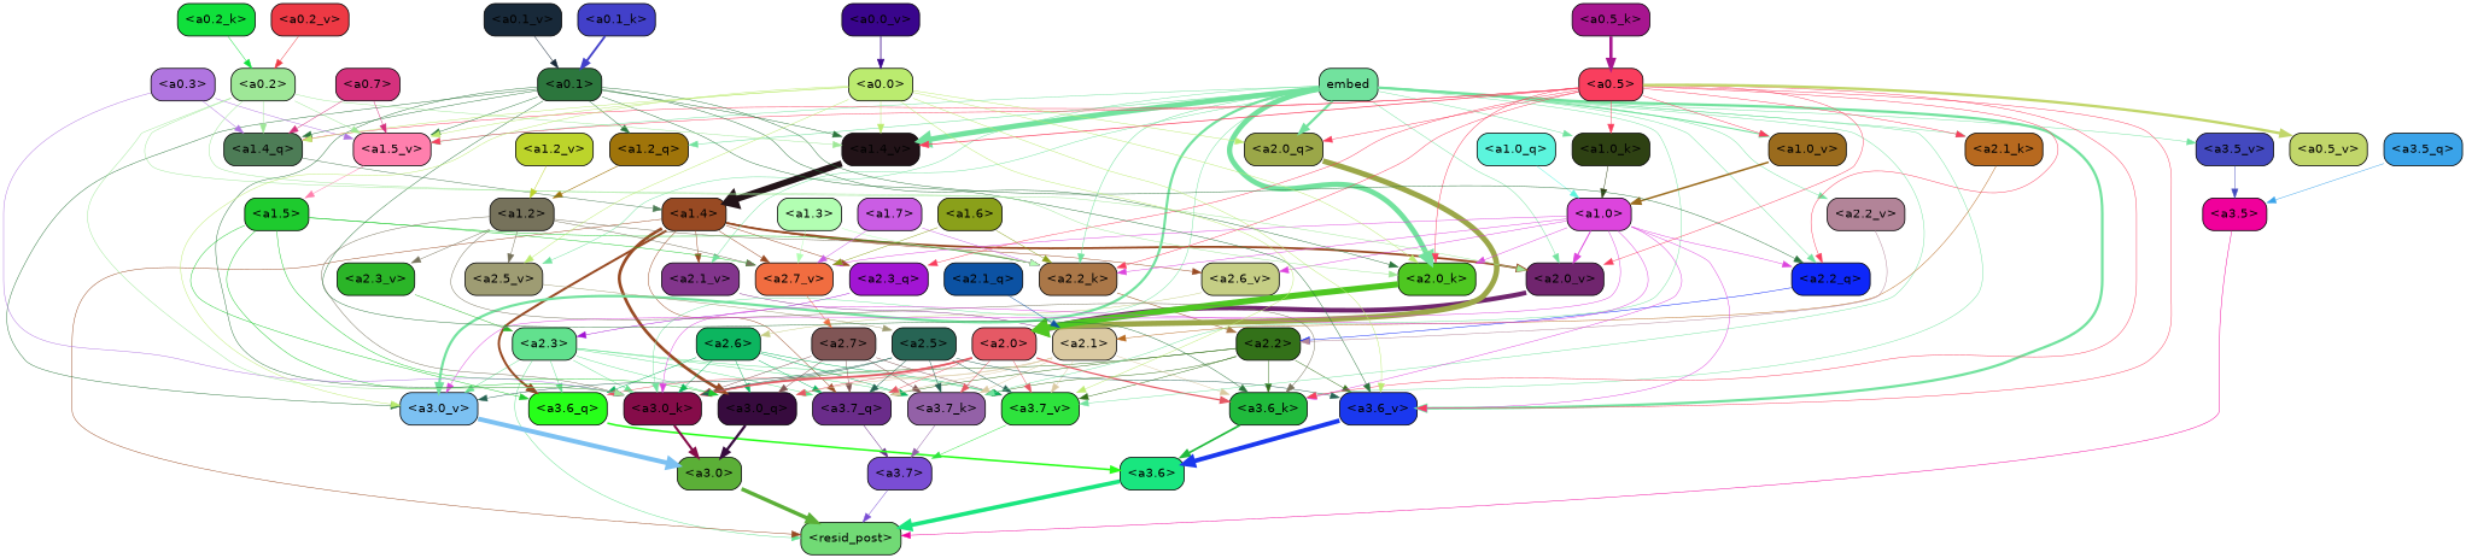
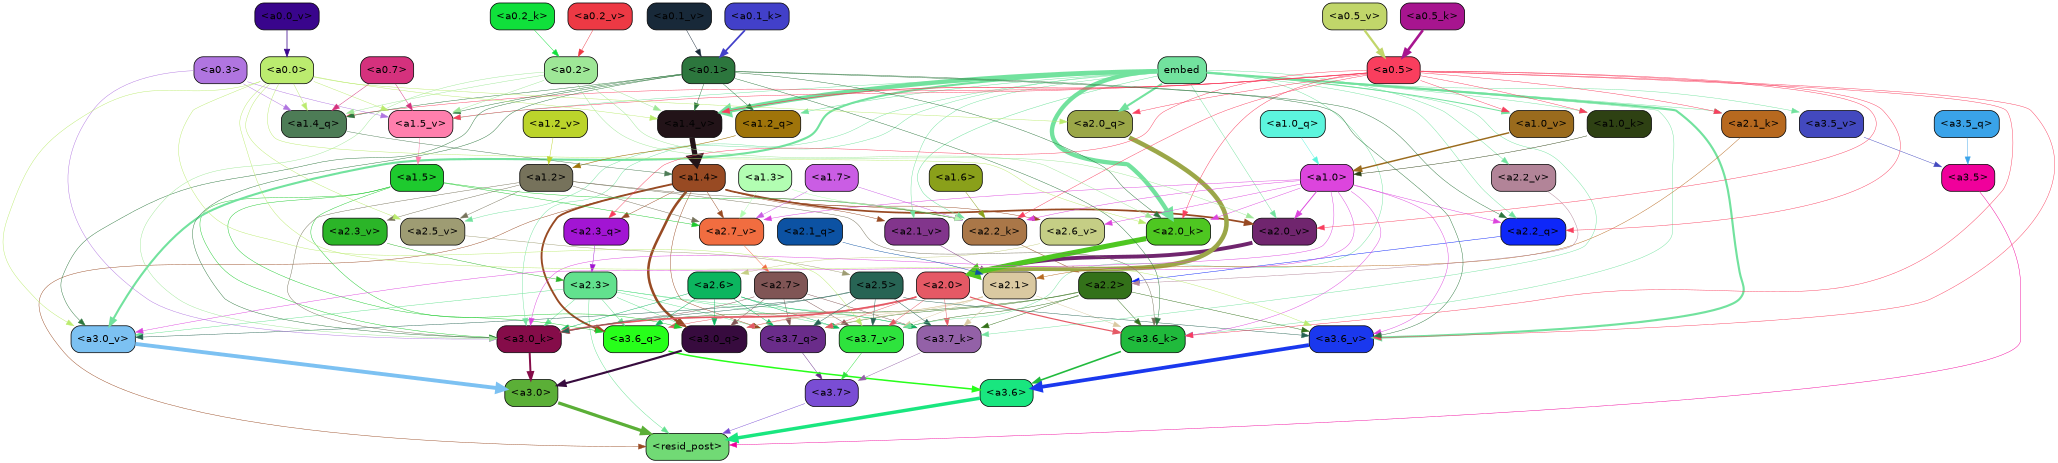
  strict digraph {
    splines=true
    node [color=black fontname=Helvetica shape=box style="filled, rounded"]
    edge [color="#72e29e" penwidth=0.6]
    "<a3.7>" [fillcolor="#7a4dd4"]
    "<resid_post>" [fillcolor="#71da75"]
    "<a3.6>" [fillcolor="#19e67f"]
    "<a3.5>" [fillcolor="#f0009b"]
    "<a3.0>" [fillcolor="#5baf37"]
    "<a2.3>" [fillcolor="#62e18e"]
    "<a3.7_q>" [fillcolor="#6a2c8a"]
    "<a3.6_q>" [fillcolor="#27ff1a"]
    "<a3.0_q>" [fillcolor="#370b3e"]
    "<a3.7_k>" [fillcolor="#9361a7"]
    "<a3.0_k>" [fillcolor="#850c49"]
    "<a3.7_v>" [fillcolor="#2ee33d"]
    "<a3.0_v>" [fillcolor="#7cc1f2"]
    "<a1.4>" [fillcolor="#984a23"]
    "<a2.3_q>" [fillcolor="#a215d3"]
    "<a2.2_k>" [fillcolor="#aa7748"]
    "<a2.7_v>" [fillcolor="#f16d40"]
    "<a2.6_v>" [fillcolor="#c5ce85"]
    "<a2.1_v>" [fillcolor="#82358c"]
    "<a2.0_v>" [fillcolor="#70256e"]
    "<a2.2>" [fillcolor="#337119"]
    "<a2.7>" [fillcolor="#805555"]
    "<a2.6>" [fillcolor="#0cb55f"]
    "<a2.1>" [fillcolor="#dac9a1"]
    "<a2.0>" [fillcolor="#e55965"]
    "<a3.6_k>" [fillcolor="#20ba3c"]
    "<a3.6_v>" [fillcolor="#1a38ee"]
    "<a3.5_q>" [fillcolor="#3aa3e9"]
    "<a3.5_v>" [fillcolor="#4349bf"]
    "<a2.5>" [fillcolor="#276454"]
    "<a1.5>" [fillcolor="#1eca2e"]
    embed [fillcolor="#72e29e"]
    "<a2.2_q>" [fillcolor="#0e27f9"]
    "<a2.0_q>" [fillcolor="#9ba748"]
    "<a2.1_k>" [fillcolor="#b7691f"]
    "<a2.0_k>" [fillcolor="#4ec721"]
    "<a2.5_v>" [fillcolor="#9e9c73"]
    "<a2.2_v>" [fillcolor="#b28498"]
    "<a1.2_q>" [fillcolor="#9f740a"]
    "<a1.0_k>" [fillcolor="#2e4113"]
    "<a1.5_v>" [fillcolor="#ff7fad"]
    "<a1.4_v>" [fillcolor="#221318"]
    "<a1.0_v>" [fillcolor="#9a6b1d"]
    "<a2.3_v>" [fillcolor="#2bb528"]
    "<a1.2>" [fillcolor="#76725b"]
    "<a1.0>" [fillcolor="#dc45dd"]
    "<a0.5>" [fillcolor="#f93e5e"]
    "<a1.4_q>" [fillcolor="#4d7c56"]
    "<a1.0_q>" [fillcolor="#5cf5dd"]
    "<a0.1>" [fillcolor="#2c763d"]
    "<a0.3>" [fillcolor="#b075e0"]
    "<a0.2>" [fillcolor="#9ee797"]
    "<a0.0>" [fillcolor="#bbeb6f"]
    "<a2.1_q>" [fillcolor="#0c52a3"]
    "<a1.7>" [fillcolor="#ca5de4"]
    "<a1.6>" [fillcolor="#8aa01a"]
    "<a1.3>" [fillcolor="#b2feb2"]
    "<a1.2_v>" [fillcolor="#bcd42b"]
    "<a0.7>" [fillcolor="#d5317d"]
    "<a0.5_k>" [fillcolor="#a7158f"]
    "<a0.2_k>" [fillcolor="#10e03b"]
    "<a0.1_k>" [fillcolor="#4240c9"]
    "<a0.5_v>" [fillcolor="#c1d66a"]
    "<a0.2_v>" [fillcolor="#ed3944"]
    "<a0.1_v>" [fillcolor="#182939"]
    "<a0.0_v>" [fillcolor="#39058c"]
    "<a3.7>" -> "<resid_post>" [color="#7a4dd4"]
    "<a3.6>" -> "<resid_post>" [color="#19e67f" penwidth=4.648244500160217]
    "<a3.5>" -> "<resid_post>" [color="#f0009b"]
    "<a3.0>" -> "<resid_post>" [color="#5baf37" penwidth=4.3288813829422]
    "<a2.3>" -> "<resid_post>" [color="#62e18e"]
    "<a2.3>" -> "<a3.7_q>" [color="#62e18e"]
    "<a2.3>" -> "<a3.6_q>" [color="#62e18e"]
    "<a2.3>" -> "<a3.0_q>" [color="#62e18e"]
    "<a2.3>" -> "<a3.7_k>" [color="#62e18e"]
    "<a2.3>" -> "<a3.0_k>" [color="#62e18e"]
    "<a2.3>" -> "<a3.7_v>" [color="#62e18e"]
    "<a2.3>" -> "<a3.0_v>" [color="#62e18e"]
    "<a3.7_q>" -> "<a3.7>" [color="#6a2c8a"]
    "<a3.6_q>" -> "<a3.6>" [color="#27ff1a" penwidth=2.03758105635643]
    "<a3.0_q>" -> "<a3.0>" [color="#370b3e" penwidth=2.8638100624084473]
    "<a3.7_k>" -> "<a3.7>" [color="#9361a7"]
    "<a3.0_k>" -> "<a3.0>" [color="#850c49" penwidth=2.6274144649505615]
    "<a3.7_v>" -> "<a3.7>" [color="#2ee33d"]
    "<a3.0_v>" -> "<a3.0>" [color="#7cc1f2" penwidth=5.188832879066467]
    "<a1.4>" -> "<resid_post>" [color="#984a23"]
    "<a1.4>" -> "<a3.7_q>" [color="#984a23"]
    "<a1.4>" -> "<a3.6_q>" [color="#984a23" penwidth=2.5397292599081993]
    "<a1.4>" -> "<a3.0_q>" [color="#984a23" penwidth=3.3985572457313538]
    "<a1.4>" -> "<a2.3_q>" [color="#984a23"]
    "<a1.4>" -> "<a2.2_k>" [color="#984a23"]
    "<a1.4>" -> "<a2.7_v>" [color="#984a23"]
    "<a1.4>" -> "<a2.6_v>" [color="#984a23"]
    "<a1.4>" -> "<a2.1_v>" [color="#984a23"]
    "<a1.4>" -> "<a2.0_v>" [color="#984a23" penwidth=2.3308929204940796]
    "<a2.3_q>" -> "<a2.3>" [color="#a215d3"]
    "<a2.2_k>" -> "<a2.2>" [color="#aa7748" penwidth=0.8337457180023193]
    "<a2.7_v>" -> "<a2.7>" [color="#f16d40"]
    "<a2.6_v>" -> "<a2.6>" [color="#c5ce85"]
    "<a2.1_v>" -> "<a2.1>" [color="#82358c"]
    "<a2.0_v>" -> "<a2.0>" [color="#70256e" penwidth=5.211444020271301]
    "<a2.2>" -> "<a3.7_q>" [color="#337119"]
    "<a2.2>" -> "<a3.7_k>" [color="#337119"]
    "<a2.2>" -> "<a3.0_k>" [color="#337119"]
    "<a2.2>" -> "<a3.7_v>" [color="#337119"]
    "<a2.2>" -> "<a3.6_k>" [color="#337119"]
    "<a2.2>" -> "<a3.6_v>" [color="#337119"]
    "<a2.7>" -> "<a3.7_q>" [color="#805555"]
    "<a2.7>" -> "<a3.0_q>" [color="#805555"]
    "<a2.7>" -> "<a3.7_k>" [color="#805555"]
    "<a2.7>" -> "<a3.0_k>" [color="#805555"]
    "<a2.7>" -> "<a3.7_v>" [color="#805555"]
    "<a2.6>" -> "<a3.7_q>" [color="#0cb55f"]
    "<a2.6>" -> "<a3.6_q>" [color="#0cb55f"]
    "<a2.6>" -> "<a3.0_q>" [color="#0cb55f"]
    "<a2.6>" -> "<a3.7_k>" [color="#0cb55f"]
    "<a2.6>" -> "<a3.0_k>" [color="#0cb55f"]
    "<a2.6>" -> "<a3.7_v>" [color="#0cb55f"]
    "<a2.1>" -> "<a3.7_q>" [color="#dac9a1"]
    "<a2.1>" -> "<a3.0_q>" [color="#dac9a1"]
    "<a2.1>" -> "<a3.7_k>" [color="#dac9a1"]
    "<a2.1>" -> "<a3.0_k>" [color="#dac9a1"]
    "<a2.1>" -> "<a3.7_v>" [color="#dac9a1"]
    "<a2.1>" -> "<a3.6_k>" [color="#dac9a1"]
    "<a2.0>" -> "<a3.7_q>" [color="#e55965"]
    "<a2.0>" -> "<a3.6_q>" [color="#e55965"]
    "<a2.0>" -> "<a3.0_q>" [color="#e55965"]
    "<a2.0>" -> "<a3.7_k>" [color="#e55965"]
    "<a2.0>" -> "<a3.0_k>" [color="#e55965" penwidth=2.205150544643402]
    "<a2.0>" -> "<a3.7_v>" [color="#e55965"]
    "<a2.0>" -> "<a3.6_k>" [color="#e55965" penwidth=1.5717863738536835]
    "<a3.6_k>" -> "<a3.6>" [color="#20ba3c" penwidth=2.174198240041733]
    "<a3.6_v>" -> "<a3.6>" [color="#1a38ee" penwidth=5.002329230308533]
    "<a3.5_q>" -> "<a3.5>" [color="#3aa3e9"]
    "<a3.5_v>" -> "<a3.5>" [color="#4349bf"]
    "<a2.5>" -> "<a3.7_q>" [color="#276454"]
    "<a2.5>" -> "<a3.7_k>" [color="#276454"]
    "<a2.5>" -> "<a3.0_k>" [color="#276454"]
    "<a2.5>" -> "<a3.7_v>" [color="#276454"]
    "<a2.5>" -> "<a3.0_v>" [color="#276454"]
    "<a2.5>" -> "<a3.6_v>" [color="#276454"]
    "<a1.5>" -> "<a3.6_q>" [color="#1eca2e"]
    "<a1.5>" -> "<a3.0_q>" [color="#1eca2e"]
    "<a1.5>" -> "<a3.0_k>" [color="#1eca2e"]
    "<a1.5>" -> "<a2.2_k>" [color="#1eca2e"]
    "<a1.5>" -> "<a2.7_v>" [color="#1eca2e"]
    embed -> "<a3.7_k>"
    embed -> "<a3.0_k>"
    embed -> "<a3.7_v>"
    embed -> "<a3.0_v>" [penwidth=2.812090039253235]
    embed -> "<a2.2_k>" [penwidth=0.6694881916046143]
    embed -> "<a2.1_v>"
    embed -> "<a2.0_v>"
    embed -> "<a3.6_k>"
    embed -> "<a3.6_v>" [penwidth=2.882729172706604]
    embed -> "<a3.5_v>"
    embed -> "<a2.2_q>"
    embed -> "<a2.0_q>" [penwidth=2.773140072822571]
    embed -> "<a2.1_k>"
    embed -> "<a2.0_k>" [penwidth=5.809704422950745]
    embed -> "<a2.5_v>"
    embed -> "<a2.2_v>"
    embed -> "<a1.2_q>" [penwidth=0.6789929866790771]
    embed -> "<a1.0_k>"
    embed -> "<a1.5_v>"
    embed -> "<a1.4_v>" [penwidth=5.930049657821655]
    embed -> "<a1.0_v>" [penwidth=1.3246397972106934]
    "<a2.2_q>" -> "<a2.2>" [color="#0e27f9" penwidth=0.6299107074737549]
    "<a2.0_q>" -> "<a2.0>" [color="#9ba748" penwidth=6.081655263900757]
    "<a2.1_k>" -> "<a2.1>" [color="#b7691f"]
    "<a2.0_k>" -> "<a2.0>" [color="#4ec721" penwidth=6.795950889587402]
    "<a2.5_v>" -> "<a2.5>" [color="#9e9c73"]
    "<a2.2_v>" -> "<a2.2>" [color="#b28498"]
    "<a1.2_q>" -> "<a1.2>" [color="#9f740a" penwidth=0.7635738849639893]
    "<a1.0_k>" -> "<a1.0>" [color="#2e4113"]
    "<a1.5_v>" -> "<a1.5>" [color="#ff7fad"]
    "<a1.4_v>" -> "<a1.4>" [color="#221318" penwidth=7.066803693771362]
    "<a1.0_v>" -> "<a1.0>" [color="#9a6b1d" penwidth=1.970656156539917]
    "<a2.3_v>" -> "<a2.3>" [color="#2bb528"]
    "<a1.2>" -> "<a3.0_k>" [color="#76725b"]
    "<a1.2>" -> "<a2.2_k>" [color="#76725b"]
    "<a1.2>" -> "<a2.7_v>" [color="#76725b"]
    "<a1.2>" -> "<a3.6_k>" [color="#76725b"]
    "<a1.2>" -> "<a2.5_v>" [color="#76725b"]
    "<a1.2>" -> "<a2.3_v>" [color="#76725b"]
    "<a1.0>" -> "<a3.0_k>" [color="#dc45dd"]
    "<a1.0>" -> "<a3.0_v>" [color="#dc45dd"]
    "<a1.0>" -> "<a2.2_k>" [color="#dc45dd"]
    "<a1.0>" -> "<a2.7_v>" [color="#dc45dd"]
    "<a1.0>" -> "<a2.6_v>" [color="#dc45dd"]
    "<a1.0>" -> "<a2.0_v>" [color="#dc45dd" penwidth=1.2632839679718018]
    "<a1.0>" -> "<a3.6_k>" [color="#dc45dd"]
    "<a1.0>" -> "<a3.6_v>" [color="#dc45dd"]
    "<a1.0>" -> "<a2.2_q>" [color="#dc45dd"]
    "<a1.0>" -> "<a2.0_k>" [color="#dc45dd"]
    "<a0.5>" -> "<a2.3_q>" [color="#f93e5e"]
    "<a0.5>" -> "<a2.2_k>" [color="#f93e5e"]
    "<a0.5>" -> "<a2.0_v>" [color="#f93e5e"]
    "<a0.5>" -> "<a3.6_k>" [color="#f93e5e"]
    "<a0.5>" -> "<a3.6_v>" [color="#f93e5e"]
    "<a0.5>" -> "<a2.2_q>" [color="#f93e5e"]
    "<a0.5>" -> "<a2.0_q>" [color="#f93e5e"]
    "<a0.5>" -> "<a2.1_k>" [color="#f93e5e"]
    "<a0.5>" -> "<a2.0_k>" [color="#f93e5e" penwidth=0.6196913719177246]
    "<a0.5>" -> "<a1.0_k>" [color="#f93e5e"]
    "<a0.5>" -> "<a1.5_v>" [color="#f93e5e"]
    "<a0.5>" -> "<a1.4_v>" [color="#f93e5e" penwidth=0.9038386344909668]
    "<a0.5>" -> "<a1.0_v>" [color="#f93e5e"]
    "<a0.5>" -> "<a1.4_q>" [color="#f93e5e"]
    "<a1.4_q>" -> "<a1.4>" [color="#4d7c56"]
    "<a1.0_q>" -> "<a1.0>" [color="#5cf5dd"]
    "<a0.1>" -> "<a3.0_k>" [color="#2c763d"]
    "<a0.1>" -> "<a3.0_v>" [color="#2c763d"]
    "<a0.1>" -> "<a3.6_k>" [color="#2c763d"]
    "<a0.1>" -> "<a3.6_v>" [color="#2c763d"]
    "<a0.1>" -> "<a2.2_q>" [color="#2c763d"]
    "<a0.1>" -> "<a2.0_k>" [color="#2c763d"]
    "<a0.1>" -> "<a1.2_q>" [color="#2c763d"]
    "<a0.1>" -> "<a1.5_v>" [color="#2c763d"]
    "<a0.1>" -> "<a1.4_v>" [color="#2c763d"]
    "<a0.1>" -> "<a1.4_q>" [color="#2c763d"]
    "<a0.3>" -> "<a3.0_k>" [color="#b075e0"]
    "<a0.3>" -> "<a1.5_v>" [color="#b075e0"]
    "<a0.3>" -> "<a1.4_q>" [color="#b075e0"]
    "<a0.2>" -> "<a3.0_k>" [color="#9ee797"]
    "<a0.2>" -> "<a2.0_v>" [color="#9ee797"]
    "<a0.2>" -> "<a2.0_k>" [color="#9ee797"]
    "<a0.2>" -> "<a1.5_v>" [color="#9ee797"]
    "<a0.2>" -> "<a1.4_v>" [color="#9ee797"]
    "<a0.2>" -> "<a1.4_q>" [color="#9ee797"]
    "<a0.0>" -> "<a3.7_v>" [color="#bbeb6f"]
    "<a0.0>" -> "<a3.0_v>" [color="#bbeb6f"]
    "<a0.0>" -> "<a3.6_v>" [color="#bbeb6f"]
    "<a0.0>" -> "<a2.0_q>" [color="#bbeb6f"]
    "<a0.0>" -> "<a2.0_k>" [color="#bbeb6f"]
    "<a0.0>" -> "<a2.5_v>" [color="#bbeb6f"]
    "<a0.0>" -> "<a1.5_v>" [color="#bbeb6f"]
    "<a0.0>" -> "<a1.4_v>" [color="#bbeb6f"]
    "<a0.0>" -> "<a1.4_q>" [color="#bbeb6f"]
    "<a2.1_q>" -> "<a2.1>" [color="#0c52a3"]
    "<a1.7>" -> "<a2.2_k>" [color="#ca5de4"]
    "<a1.7>" -> "<a2.7_v>" [color="#ca5de4"]
    "<a1.6>" -> "<a2.2_k>" [color="#8aa01a"]
-   "<a1.6>" -> "<a2.7_v>" [color="#8aa01a"]
    "<a1.3>" -> "<a2.2_k>" [color="#b2feb2"]
    "<a1.3>" -> "<a2.7_v>" [color="#b2feb2"]
    "<a1.2_v>" -> "<a1.2>" [color="#bcd42b"]
    "<a0.7>" -> "<a1.5_v>" [color="#d5317d"]
    "<a0.7>" -> "<a1.4_q>" [color="#d5317d"]
    "<a0.5_k>" -> "<a0.5>" [color="#a7158f" penwidth=3.475644141435623]
    "<a0.2_k>" -> "<a0.2>" [color="#10e03b"]
    "<a0.1_k>" -> "<a0.1>" [color="#4240c9" penwidth=2.3508740663528442]
-   "<a0.5>" -> "<a0.5_v>" [color="#c1d66a" penwidth=3.019147038459778]
+   "<a0.5_v>" -> "<a0.5>" [color="#c1d66a" penwidth=3.019147038459778]
    "<a0.2_v>" -> "<a0.2>" [color="#ed3944"]
    "<a0.1_v>" -> "<a0.1>" [color="#182939"]
    "<a0.0_v>" -> "<a0.0>" [color="#39058c" penwidth=1.0116496086120605]
  }
